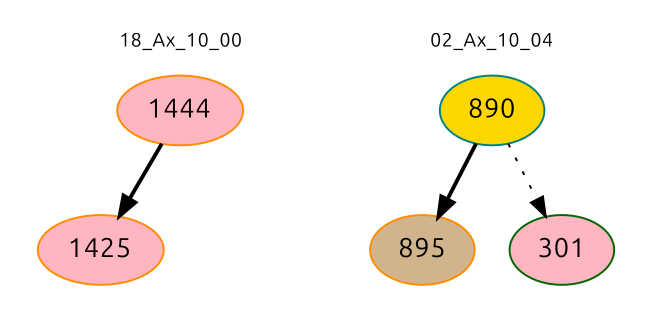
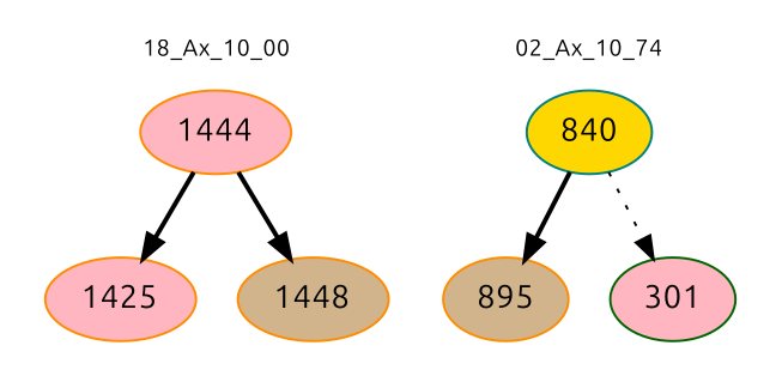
  digraph {
    fontname=Ubuntu
    node [color=darkorange fillcolor=lightpink fontname=Ubuntu style=filled]
    edge [color=black fontname=Ubuntu style=bold]
    n1 [label=1444]
    n2 [label=1425]
-   n4 [color=teal fillcolor=gold label=890]
+   n3 [fillcolor=tan label=1448]
+   n4 [color=teal fillcolor=gold label=840]
    n5 [fillcolor=tan label=895]
    n6 [color=darkgreen label=301]
    subgraph cluster_1 {
      color=white
      fontsize=10
      label="18_Ax_10_00"
      n1
      n2
+     n3
    }
    subgraph cluster_2 {
      color=white
      fontsize=10
-     label="02_Ax_10_04"
+     label="02_Ax_10_74"
      n4
      n5
      n6
    }
    n1 -> n2
+   n1 -> n3
    n4 -> n5
    n4 -> n6 [style=dotted]
  }
